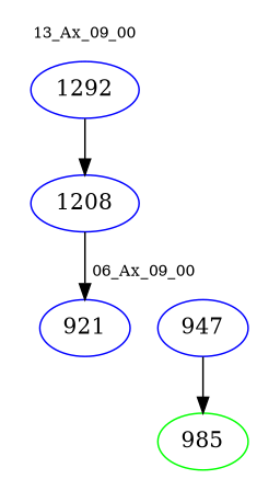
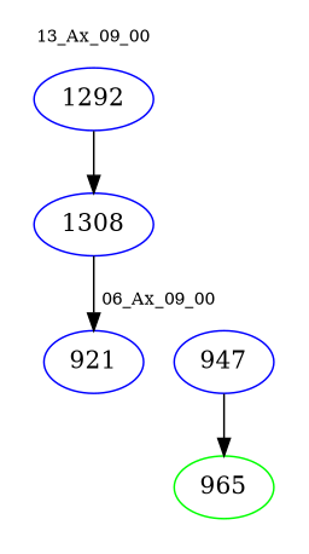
  digraph {
    node [color=blue]
    edge [color=black]
    n1 [label=1292]
-   n2 [label=1208]
+   n2 [label=1308]
    n3 [label=947]
    n4 [label=921]
-   n5 [color=green label=985]
+   n5 [color=green label=965]
    subgraph cluster_1 {
      color=white
      fontsize=10
      label="13_Ax_09_00"
      n1
      n2
    }
    subgraph cluster_2 {
      color=white
      fontsize=10
      label="06_Ax_09_00"
      n3
      n4
      n5
    }
    n1 -> n2
    n2 -> n4
    n3 -> n5
  }
